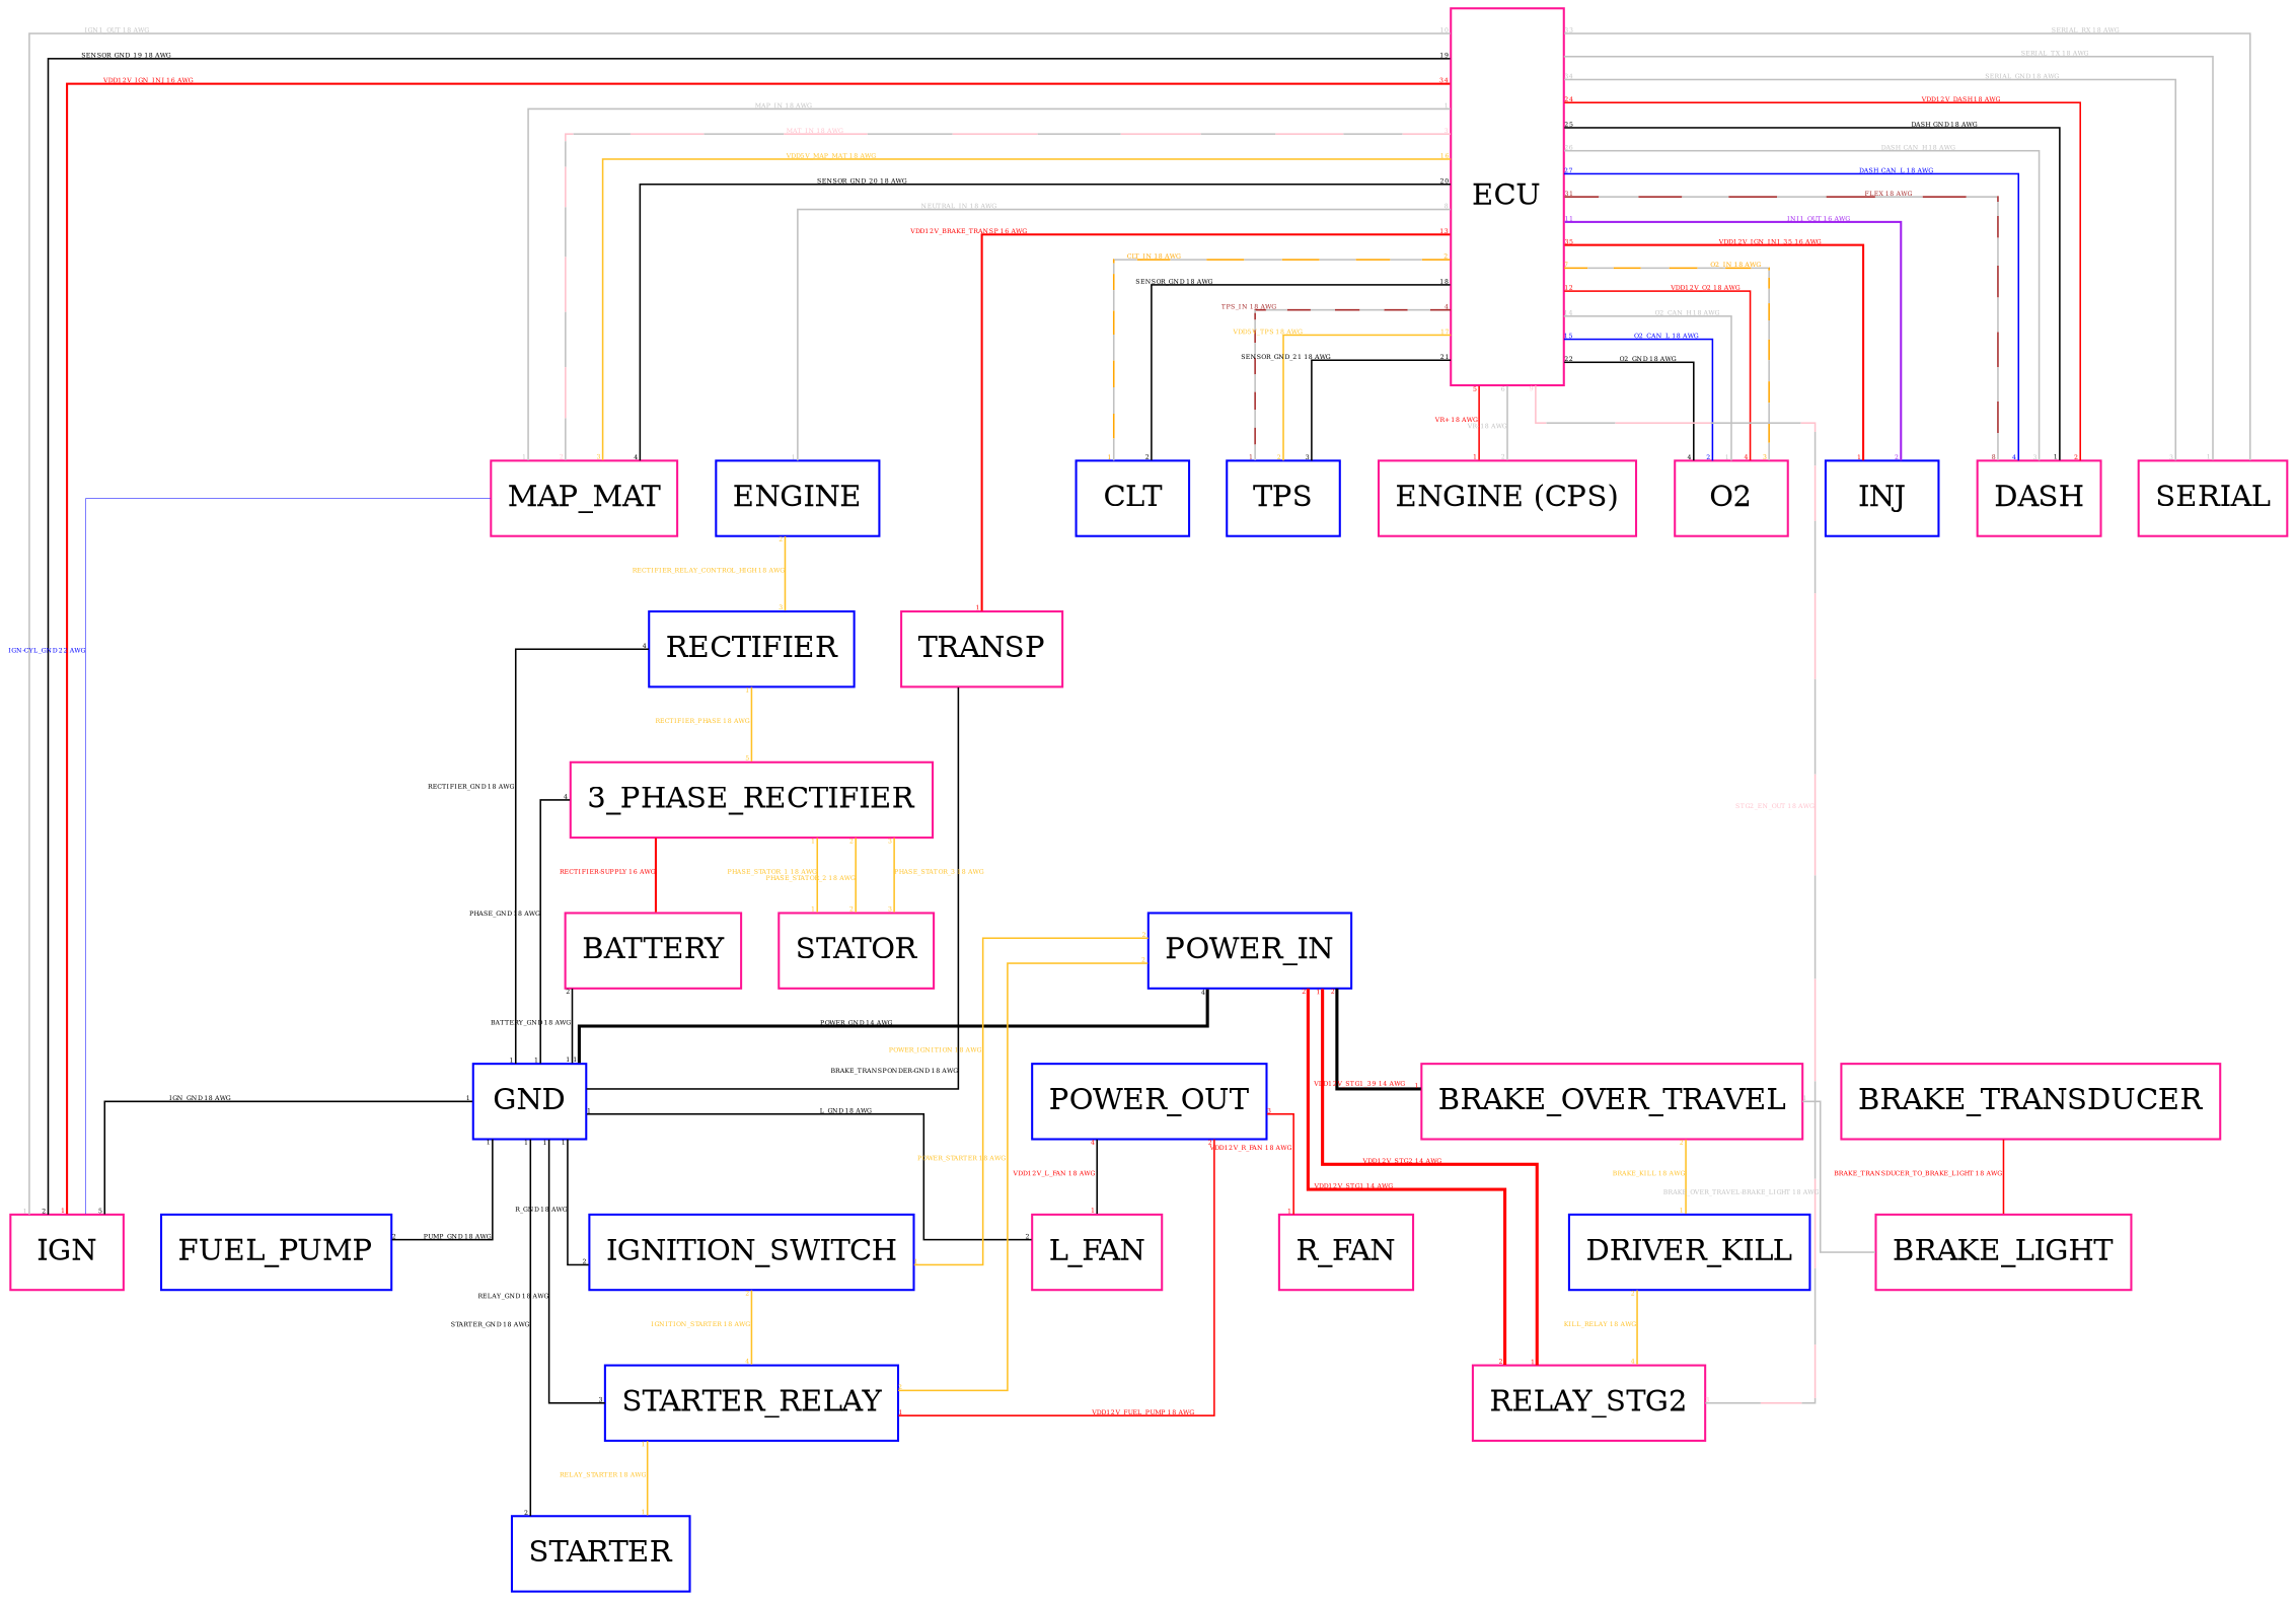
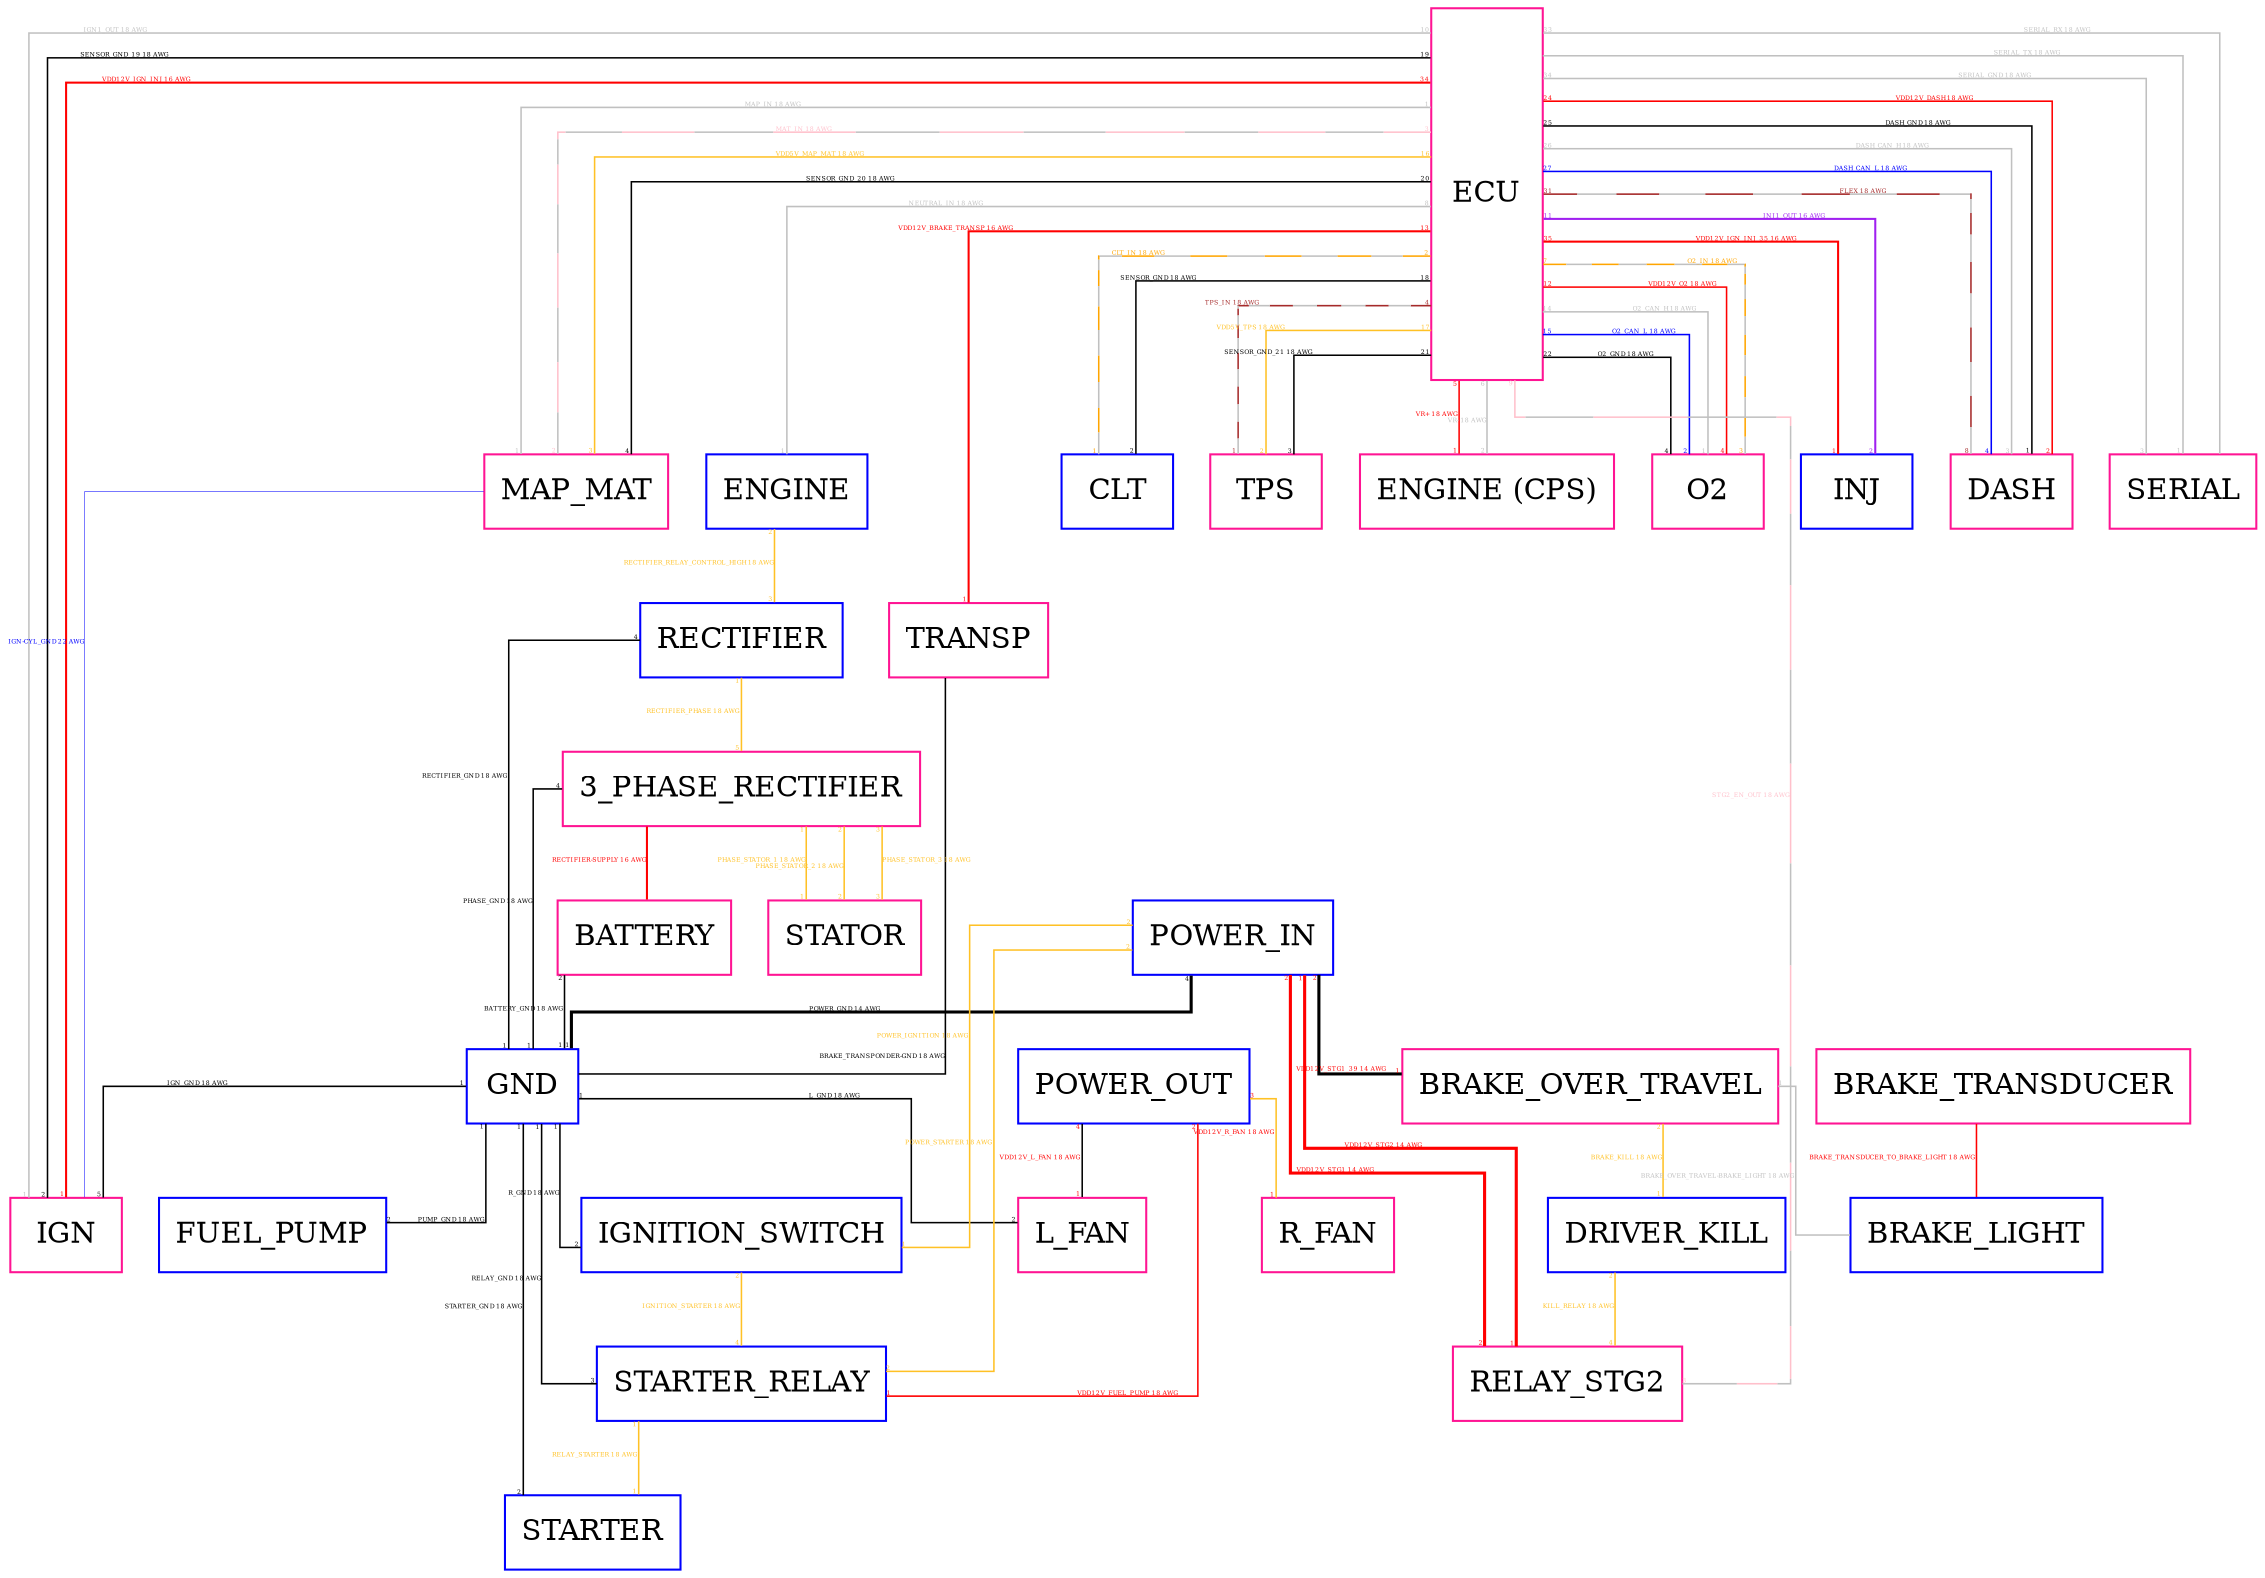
  graph {
    rankdir=TB
    splines=ortho
    node [color=deeppink shape=rectangle]
    edge [color=Black fontcolor=Black fontsize=3 headlabel=1 labelangle=180 labeldistance=0.4 penwidth=0.75 taillabel=2]
    ECU [height=2.5]
    MAP_MAT
    CLT [color=blue]
-   TPS [color=blue]
+   TPS
    "ENGINE (CPS)"
    O2
    ENGINE [color=blue]
    RELAY_STG2
    IGN
    INJ [color=blue]
    TRANSP
    DASH
    SERIAL
    RECTIFIER [color=blue]
    GND [color=blue]
    "3_PHASE_RECTIFIER"
    FUEL_PUMP [color=blue]
    L_FAN
    IGNITION_SWITCH [color=blue]
    POWER_OUT [color=blue]
    R_FAN
    STARTER_RELAY [color=blue]
    POWER_IN [color=blue]
    BRAKE_OVER_TRAVEL
    DRIVER_KILL [color=blue]
-   BRAKE_LIGHT
+   BRAKE_LIGHT [color=blue]
    STARTER [color=blue]
    BATTERY
    STATOR
    BRAKE_TRANSDUCER
    ECU -- MAP_MAT [color=Grey fontcolor=Grey taillabel=1 xlabel="MAP_IN 18 AWG"]
    ECU -- MAP_MAT [color="Pink:Grey:Pink:Grey:Pink:Grey:Pink:Grey:Pink:Grey:Pink:Grey:Pink:Grey:Pink:Grey:Pink:Grey:Pink:Grey;0.05" fontcolor="Pink:Grey:Pink:Grey:Pink:Grey:Pink:Grey:Pink:Grey:Pink:Grey:Pink:Grey:Pink:Grey:Pink:Grey:Pink:Grey;0.05" headlabel=2 taillabel=3 xlabel="MAT_IN 18 AWG"]
    ECU -- MAP_MAT [color=Goldenrod1 fontcolor=Goldenrod1 headlabel=3 taillabel=16 xlabel="VDD5V_MAP_MAT 18 AWG"]
    ECU -- MAP_MAT [headlabel=4 taillabel=20 xlabel="SENSOR_GND_20 18 AWG"]
    ECU -- CLT [color="Orange:Grey:Orange:Grey:Orange:Grey:Orange:Grey:Orange:Grey:Orange:Grey:Orange:Grey:Orange:Grey:Orange:Grey:Orange:Grey;0.05" fontcolor="Orange:Grey:Orange:Grey:Orange:Grey:Orange:Grey:Orange:Grey:Orange:Grey:Orange:Grey:Orange:Grey:Orange:Grey:Orange:Grey;0.05" xlabel="CLT_IN 18 AWG"]
    ECU -- CLT [headlabel=2 taillabel=18 xlabel="SENSOR_GND 18 AWG"]
    ECU -- TPS [color="Brown:Grey:Brown:Grey:Brown:Grey:Brown:Grey:Brown:Grey:Brown:Grey:Brown:Grey:Brown:Grey:Brown:Grey:Brown:Grey;0.05" fontcolor="Brown:Grey:Brown:Grey:Brown:Grey:Brown:Grey:Brown:Grey:Brown:Grey:Brown:Grey:Brown:Grey:Brown:Grey:Brown:Grey;0.05" taillabel=4 xlabel="TPS_IN 18 AWG"]
    ECU -- TPS [color=Goldenrod1 fontcolor=Goldenrod1 headlabel=2 taillabel=17 xlabel="VDD5V_TPS 18 AWG"]
    ECU -- TPS [headlabel=3 taillabel=21 xlabel="SENSOR_GND_21 18 AWG"]
    ECU -- "ENGINE (CPS)" [color=Red fontcolor=Red taillabel=5 xlabel="VR+ 18 AWG"]
    ECU -- "ENGINE (CPS)" [color=Grey fontcolor=Grey headlabel=2 taillabel=6 xlabel="VR- 18 AWG"]
    ECU -- O2 [color="Orange:Grey:Orange:Grey:Orange:Grey:Orange:Grey:Orange:Grey:Orange:Grey:Orange:Grey:Orange:Grey:Orange:Grey:Orange:Grey;0.05" fontcolor="Orange:Grey:Orange:Grey:Orange:Grey:Orange:Grey:Orange:Grey:Orange:Grey:Orange:Grey:Orange:Grey:Orange:Grey:Orange:Grey;0.05" headlabel=3 taillabel=7 xlabel="O2_IN 18 AWG"]
    ECU -- O2 [color=Red fontcolor=Red headlabel=4 taillabel=12 xlabel="VDD12V_O2 18 AWG"]
    ECU -- O2 [color=Grey fontcolor=Grey taillabel=14 xlabel="O2_CAN_H 18 AWG"]
    ECU -- O2 [color=Blue fontcolor=Blue headlabel=2 taillabel=15 xlabel="O2_CAN_L 18 AWG"]
    ECU -- O2 [headlabel=4 taillabel=22 xlabel="O2_GND 18 AWG"]
    ECU -- ENGINE [color=Grey fontcolor=Grey taillabel=8 xlabel="NEUTRAL_IN 18 AWG"]
    ECU -- RELAY_STG2 [color="Pink:Grey:Pink:Grey:Pink:Grey:Pink:Grey:Pink:Grey:Pink:Grey:Pink:Grey:Pink:Grey:Pink:Grey:Pink:Grey;0.05" fontcolor="Pink:Grey:Pink:Grey:Pink:Grey:Pink:Grey:Pink:Grey:Pink:Grey:Pink:Grey:Pink:Grey:Pink:Grey:Pink:Grey;0.05" headlabel=3 taillabel=9 xlabel="STG2_EN_OUT 18 AWG"]
    ECU -- IGN [color=Grey fontcolor=Grey taillabel=10 xlabel="IGN1_OUT 18 AWG"]
    ECU -- IGN [headlabel=2 taillabel=19 xlabel="SENSOR_GND_19 18 AWG"]
    ECU -- IGN [color=Red fontcolor=Red penwidth=1.0 taillabel=34 xlabel="VDD12V_IGN_INJ 16 AWG"]
    ECU -- INJ [color=Purple fontcolor=Purple headlabel=2 penwidth=1.0 taillabel=11 xlabel="INJ1_OUT 16 AWG"]
    ECU -- INJ [color=Red fontcolor=Red penwidth=1.0 taillabel=35 xlabel="VDD12V_IGN_INJ_35 16 AWG"]
    ECU -- TRANSP [color=Red fontcolor=Red penwidth=1.0 taillabel=13 xlabel="VDD12V_BRAKE_TRANSP 16 AWG"]
    ECU -- DASH [color=Red fontcolor=Red headlabel=2 taillabel=24 xlabel="VDD12V_DASH 18 AWG"]
    ECU -- DASH [taillabel=25 xlabel="DASH_GND 18 AWG"]
    ECU -- DASH [color=Grey fontcolor=Grey headlabel=3 taillabel=26 xlabel="DASH_CAN_H 18 AWG"]
    ECU -- DASH [color=Blue fontcolor=Blue headlabel=4 taillabel=27 xlabel="DASH_CAN_L 18 AWG"]
    ECU -- DASH [color="Brown:Grey:Brown:Grey:Brown:Grey:Brown:Grey:Brown:Grey:Brown:Grey:Brown:Grey:Brown:Grey:Brown:Grey:Brown:Grey;0.05" fontcolor="Brown:Grey:Brown:Grey:Brown:Grey:Brown:Grey:Brown:Grey:Brown:Grey:Brown:Grey:Brown:Grey:Brown:Grey:Brown:Grey;0.05" headlabel=8 taillabel=31 xlabel="FLEX 18 AWG"]
    ECU -- SERIAL [color=Grey fontcolor=Grey taillabel=33 xlabel="SERIAL_RX 18 AWG" headlabel=""]
    MAP_MAT -- IGN [color=Blue fontcolor=Blue penwidth=0.25 xlabel="IGN-CYL_GND 22 AWG" headlabel="" taillabel=""]
    ENGINE -- RECTIFIER [color=Goldenrod1 fontcolor=Goldenrod1 headlabel=3 xlabel="RECTIFIER_RELAY_CONTROL_HIGH 18 AWG"]
    TRANSP -- GND [xlabel="BRAKE_TRANSPONDER-GND 18 AWG" headlabel="" taillabel=""]
    SERIAL -- ECU [color=Grey fontcolor=Grey taillabel=1 xlabel="SERIAL_TX 18 AWG" headlabel=""]
    SERIAL -- ECU [color=Grey fontcolor=Grey headlabel=34 taillabel=3 xlabel="SERIAL_GND 18 AWG"]
    RECTIFIER -- GND [taillabel=4 xlabel="RECTIFIER_GND 18 AWG"]
    RECTIFIER -- "3_PHASE_RECTIFIER" [color=Goldenrod1 fontcolor=Goldenrod1 headlabel=5 taillabel=1 xlabel="RECTIFIER_PHASE 18 AWG"]
    GND -- IGN [headlabel=5 taillabel=1 xlabel="IGN_GND 18 AWG"]
    GND -- FUEL_PUMP [headlabel=2 taillabel=1 xlabel="PUMP_GND 18 AWG"]
    GND -- L_FAN [headlabel=2 taillabel=1 xlabel="L_GND 18 AWG"]
    GND -- IGNITION_SWITCH [headlabel=2 taillabel=1 xlabel="R_GND 18 AWG"]
    "3_PHASE_RECTIFIER" -- GND [taillabel=4 xlabel="PHASE_GND 18 AWG"]
    "3_PHASE_RECTIFIER" -- BATTERY [color=Red fontcolor=Red penwidth=1.0 xlabel="RECTIFIER-SUPPLY 16 AWG" headlabel="" taillabel=""]
    "3_PHASE_RECTIFIER" -- STATOR [color=Goldenrod1 fontcolor=Goldenrod1 taillabel=1 xlabel="PHASE_STATOR_1 18 AWG"]
    "3_PHASE_RECTIFIER" -- STATOR [color=Goldenrod1 fontcolor=Goldenrod1 headlabel=2 xlabel="PHASE_STATOR_2 18 AWG"]
    "3_PHASE_RECTIFIER" -- STATOR [color=Goldenrod1 fontcolor=Goldenrod1 headlabel=3 taillabel=3 xlabel="PHASE_STATOR_3 18 AWG"]
    IGNITION_SWITCH -- STARTER_RELAY [color=Goldenrod1 fontcolor=Goldenrod1 headlabel=4 xlabel="IGNITION_STARTER 18 AWG"]
    POWER_OUT -- L_FAN [fontcolor=Red taillabel=4 xlabel="VDD12V_L_FAN 18 AWG"]
-   POWER_OUT -- R_FAN [color=Red fontcolor=Red taillabel=3 xlabel="VDD12V_R_FAN 18 AWG"]
+   POWER_OUT -- R_FAN [color=Goldenrod1 fontcolor=Red taillabel=3 xlabel="VDD12V_R_FAN 18 AWG"]
    POWER_OUT -- STARTER_RELAY [color=Red fontcolor=Red xlabel="VDD12V_FUEL_PUMP 18 AWG"]
    STARTER_RELAY -- GND [taillabel=3 xlabel="RELAY_GND 18 AWG"]
    STARTER_RELAY -- STARTER [color=Goldenrod1 fontcolor=Goldenrod1 taillabel=1 xlabel="RELAY_STARTER 18 AWG"]
    POWER_IN -- RELAY_STG2 [color=Red fontcolor=Red penwidth=1.5 taillabel=1 xlabel="VDD12V_STG2 14 AWG"]
    POWER_IN -- RELAY_STG2 [color=Red fontcolor=Red headlabel=2 penwidth=1.5 xlabel="VDD12V_STG1 14 AWG"]
    POWER_IN -- GND [penwidth=1.5 taillabel=4 xlabel="POWER_GND 14 AWG"]
    POWER_IN -- IGNITION_SWITCH [color=Goldenrod1 fontcolor=Goldenrod1 xlabel="POWER_IGNITION 18 AWG"]
    POWER_IN -- STARTER_RELAY [color=Goldenrod1 fontcolor=Goldenrod1 headlabel=2 xlabel="POWER_STARTER 18 AWG"]
    POWER_IN -- BRAKE_OVER_TRAVEL [fontcolor=Red penwidth=1.5 xlabel="VDD12V_STG1_39 14 AWG"]
    BRAKE_OVER_TRAVEL -- DRIVER_KILL [color=Goldenrod1 fontcolor=Goldenrod1 xlabel="BRAKE_KILL 18 AWG"]
    BRAKE_OVER_TRAVEL -- BRAKE_LIGHT [color=Grey fontcolor=Grey taillabel=1 xlabel="BRAKE_OVER_TRAVEL-BRAKE_LIGHT 18 AWG" headlabel=""]
    DRIVER_KILL -- RELAY_STG2 [color=Goldenrod1 fontcolor=Goldenrod1 headlabel=4 xlabel="KILL_RELAY 18 AWG"]
    STARTER -- GND [xlabel="STARTER_GND 18 AWG"]
    BATTERY -- GND [xlabel="BATTERY_GND 18 AWG"]
    BRAKE_TRANSDUCER -- BRAKE_LIGHT [color=Red fontcolor=Red xlabel="BRAKE_TRANSDUCER_TO_BRAKE_LIGHT 18 AWG" headlabel="" taillabel=""]
  }
